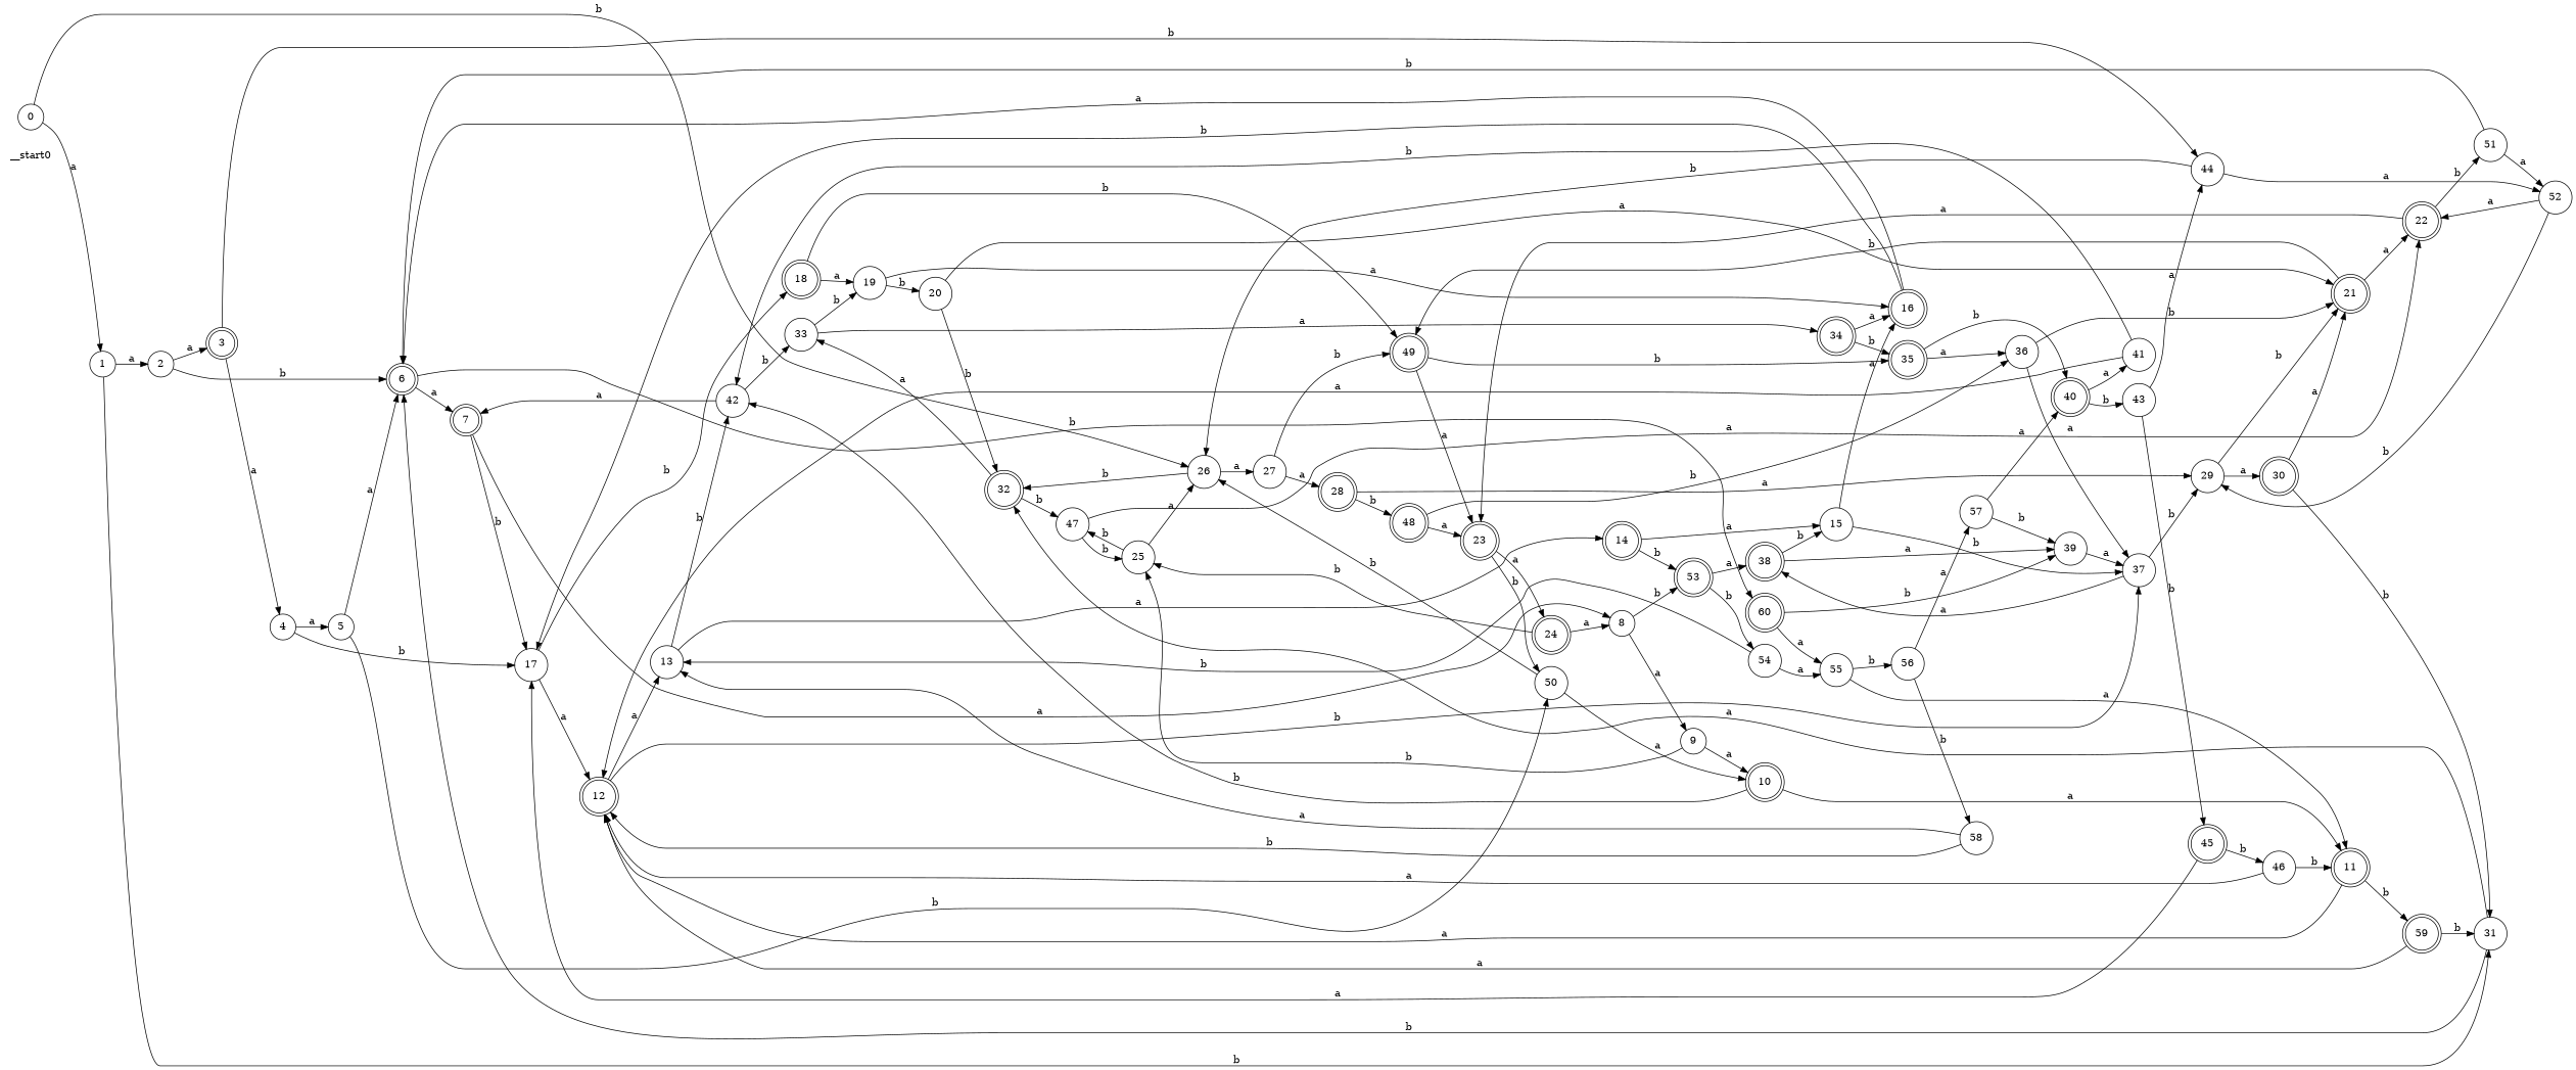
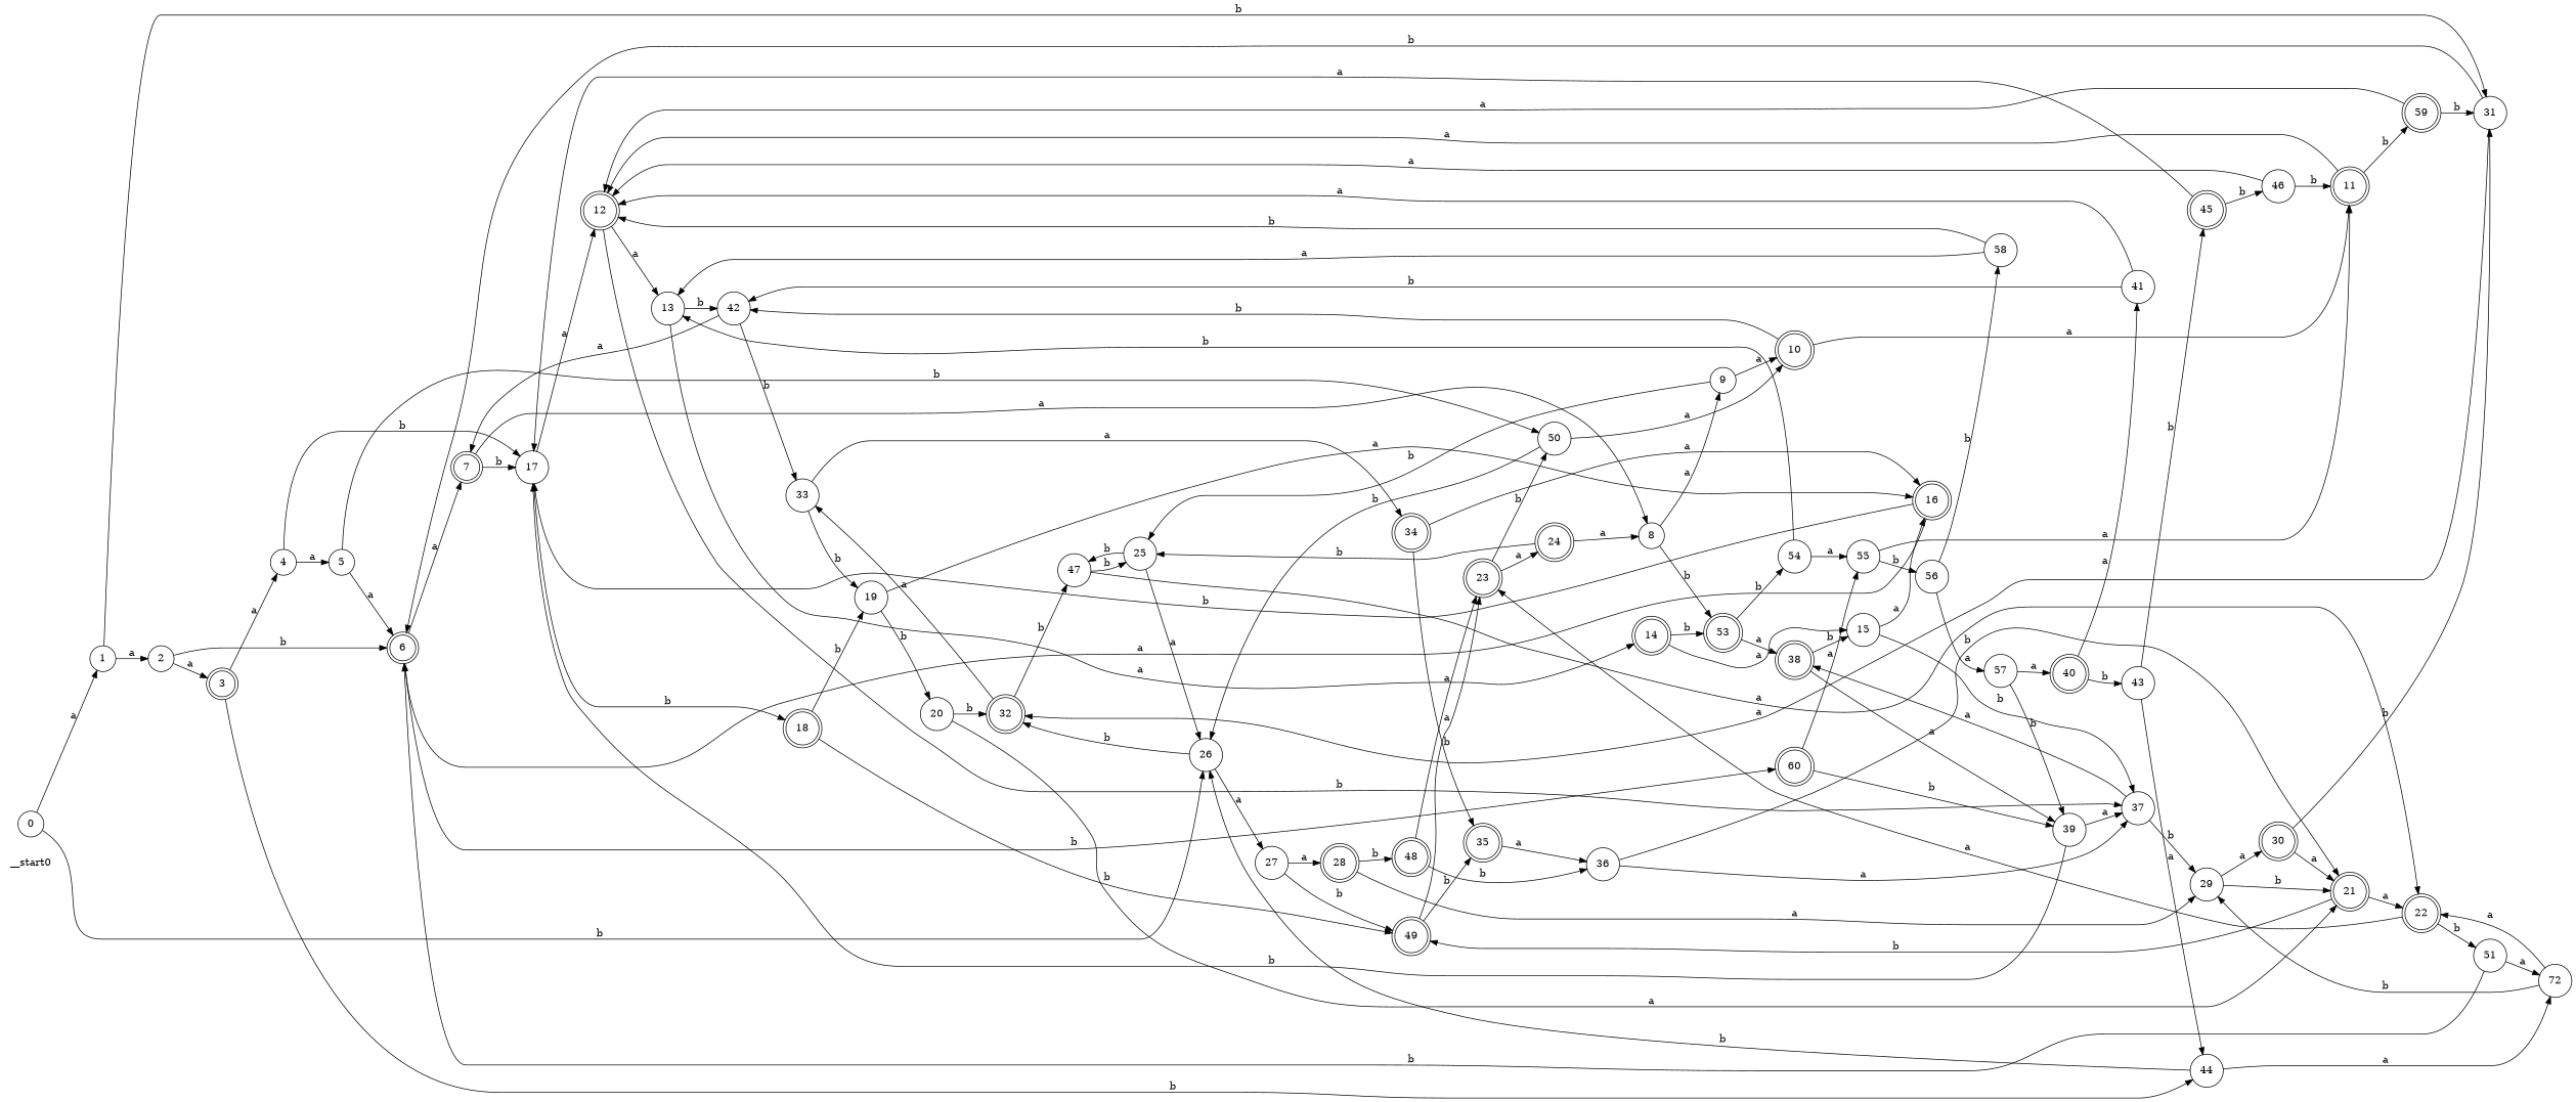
  digraph {
    rankdir=LR
    node [shape=circle color=black fillcolor=white style=filled]
    __start0 [shape=none color="" fillcolor="" style=""]
    n2 [label=0]
    n3 [label=1]
    n4 [label=26]
    n5 [label=2]
    n6 [label=31]
    n7 [label=32 shape=doublecircle style="rounded,filled"]
    n8 [label=27]
    n9 [label=3 shape=doublecircle style="rounded,filled"]
    n10 [label=6 shape=doublecircle style="rounded,filled"]
    n11 [label=4]
    n12 [label=44]
    n13 [label=7 shape=doublecircle style="rounded,filled"]
    n14 [label=60 shape=doublecircle style="rounded,filled"]
    n15 [label=5]
    n16 [label=17]
-   n17 [label=52]
+   n17 [label=72]
    n18 [label=50]
    n19 [label=12 shape=doublecircle style="rounded,filled"]
    n20 [label=18 shape=doublecircle style="rounded,filled"]
    n21 [label=10 shape=doublecircle style="rounded,filled"]
    n22 [label=8]
    n23 [label=39]
    n24 [label=55]
    n25 [label=9]
    n26 [label=53 shape=doublecircle style="rounded,filled"]
    n27 [label=25]
    n28 [label=38 shape=doublecircle style="rounded,filled"]
    n29 [label=54]
    n30 [label=11 shape=doublecircle style="rounded,filled"]
    n31 [label=42]
    n32 [label=47]
    n33 [label=59 shape=doublecircle style="rounded,filled"]
    n34 [label=33]
    n35 [label=13]
    n36 [label=37]
    n37 [label=14 shape=doublecircle style="rounded,filled"]
    n38 [label=29]
    n39 [label=15]
    n40 [label=16 shape=doublecircle style="rounded,filled"]
    n41 [label=19]
    n42 [label=49 shape=doublecircle style="rounded,filled"]
    n43 [label=20]
    n44 [label=23 shape=doublecircle style="rounded,filled"]
    n45 [label=35 shape=doublecircle style="rounded,filled"]
    n46 [label=21 shape=doublecircle style="rounded,filled"]
    n47 [label=22 shape=doublecircle style="rounded,filled"]
    n48 [label=51]
    n49 [label=24 shape=doublecircle style="rounded,filled"]
    n50 [label=28 shape=doublecircle style="rounded,filled"]
    n51 [label=48 shape=doublecircle style="rounded,filled"]
    n52 [label=30 shape=doublecircle style="rounded,filled"]
    n53 [label=36]
    n54 [label=34 shape=doublecircle style="rounded,filled"]
    n55 [label=40 shape=doublecircle style="rounded,filled"]
    n56 [label=41]
    n57 [label=43]
    n58 [label=45 shape=doublecircle style="rounded,filled"]
    n59 [label=46]
    n60 [label=56]
    n61 [label=57]
    n62 [label=58]
    n2 -> n3 [label=a]
    n2 -> n4 [label=b]
    n3 -> n5 [label=a]
    n3 -> n6 [label=b]
    n4 -> n7 [label=b]
    n4 -> n8 [label=a]
    n5 -> n9 [label=a]
    n5 -> n10 [label=b]
    n6 -> n7 [label=a]
    n6 -> n10 [label=b]
    n7 -> n32 [label=b]
    n7 -> n34 [label=a]
    n8 -> n42 [label=b]
    n8 -> n50 [label=a]
    n9 -> n11 [label=a]
    n9 -> n12 [label=b]
    n10 -> n13 [label=a]
    n10 -> n14 [label=b]
    n11 -> n15 [label=a]
    n11 -> n16 [label=b]
    n12 -> n4 [label=b]
    n12 -> n17 [label=a]
    n13 -> n16 [label=b]
    n13 -> n22 [label=a]
    n14 -> n23 [label=b]
    n14 -> n24 [label=a]
    n15 -> n10 [label=a]
    n15 -> n18 [label=b]
    n16 -> n19 [label=a]
    n16 -> n20 [label=b]
    n17 -> n38 [label=b]
    n17 -> n47 [label=a]
    n18 -> n4 [label=b]
    n18 -> n21 [label=a]
    n19 -> n35 [label=a]
    n19 -> n36 [label=b]
-   n20 -> n41 [label=a]
+   n20 -> n41 [label=b]
    n20 -> n42 [label=b]
    n21 -> n30 [label=a]
    n21 -> n31 [label=b]
    n22 -> n25 [label=a]
    n22 -> n26 [label=b]
+   n23 -> n16 [label=b]
    n23 -> n36 [label=a]
    n24 -> n30 [label=a]
    n24 -> n60 [label=b]
    n25 -> n21 [label=a]
    n25 -> n27 [label=b]
    n26 -> n28 [label=a]
    n26 -> n29 [label=b]
    n27 -> n4 [label=a]
    n27 -> n32 [label=b]
    n28 -> n23 [label=a]
    n28 -> n39 [label=b]
    n29 -> n24 [label=a]
    n29 -> n35 [label=b]
    n30 -> n19 [label=a]
    n30 -> n33 [label=b]
    n31 -> n13 [label=a]
    n31 -> n34 [label=b]
    n32 -> n27 [label=b]
    n32 -> n47 [label=a]
    n33 -> n6 [label=b]
    n33 -> n19 [label=a]
    n34 -> n41 [label=b]
    n34 -> n54 [label=a]
    n35 -> n31 [label=b]
    n35 -> n37 [label=a]
    n36 -> n28 [label=a]
    n36 -> n38 [label=b]
    n37 -> n26 [label=b]
    n37 -> n39 [label=a]
    n38 -> n46 [label=b]
    n38 -> n52 [label=a]
    n39 -> n36 [label=b]
    n39 -> n40 [label=a]
    n40 -> n10 [label=a]
    n40 -> n16 [label=b]
    n41 -> n40 [label=a]
    n41 -> n43 [label=b]
    n42 -> n44 [label=a]
    n42 -> n45 [label=b]
    n43 -> n7 [label=b]
    n43 -> n46 [label=a]
    n44 -> n18 [label=b]
    n44 -> n49 [label=a]
    n45 -> n53 [label=a]
-   n45 -> n55 [label=b]
    n46 -> n42 [label=b]
    n46 -> n47 [label=a]
    n47 -> n44 [label=a]
    n47 -> n48 [label=b]
    n48 -> n10 [label=b]
    n48 -> n17 [label=a]
    n49 -> n22 [label=a]
    n49 -> n27 [label=b]
    n50 -> n38 [label=a]
    n50 -> n51 [label=b]
    n51 -> n44 [label=a]
    n51 -> n53 [label=b]
    n52 -> n6 [label=b]
    n52 -> n46 [label=a]
    n53 -> n36 [label=a]
    n53 -> n46 [label=b]
    n54 -> n40 [label=a]
    n54 -> n45 [label=b]
    n55 -> n56 [label=a]
    n55 -> n57 [label=b]
    n56 -> n19 [label=a]
    n56 -> n31 [label=b]
    n57 -> n12 [label=a]
    n57 -> n58 [label=b]
    n58 -> n16 [label=a]
    n58 -> n59 [label=b]
    n59 -> n19 [label=a]
    n59 -> n30 [label=b]
    n60 -> n61 [label=a]
    n60 -> n62 [label=b]
    n61 -> n23 [label=b]
    n61 -> n55 [label=a]
    n62 -> n19 [label=b]
    n62 -> n35 [label=a]
  }
